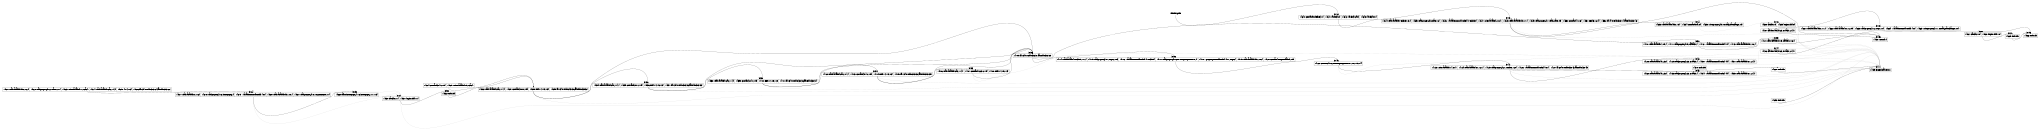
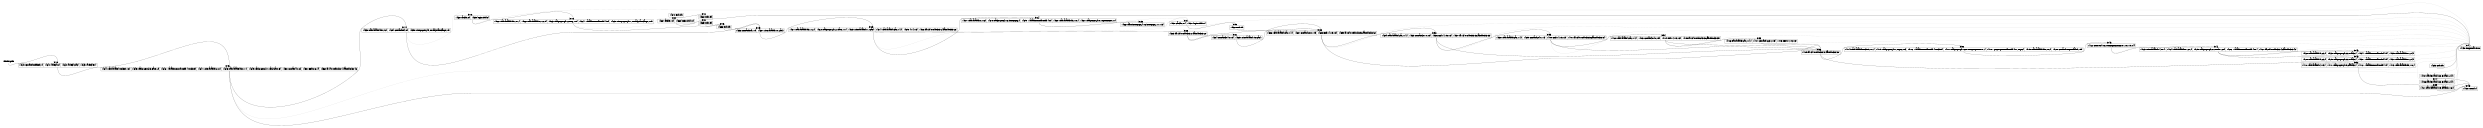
  digraph {
    rankdir=LR
    node [shape=record]
    edge [headport=n tailport=s]
    n1 [label=BB_entry285 shape=none]
    n2 [label="{14640: constant[undefined,v1]|14641: vardecl['m']|14642: vardecl['_2ac']|14643: vardecl['err']}"]
    n3 [label="{14644: read-variable['MochiKit',v3,-]|14645: read-property[v3,'Base',v2]|14646: \<variable-non-null-undef\>['MochiKit']|14647: write-variable[v2,'m']*|14648: read-variable['this',v7,-]|14649: read-property[v7,'readyState',v5]|14650: constant[4.0,v6]|14651: ==[v5,v6,v4]|14652: if[v4](true-block:3714,false-block:3746)}"]
    n4 [label="{14653: read-variable['this',v9,-]|14654: constant[null,v8]|14655: write-property[v9,'onreadystatechange',v8]*}"]
    n5 [label="{14738: return[v1]}"]
    n6 [label="{14739: exceptional-return}"]
+   n7 [label="{14656: constant[null,v10]|14657: write-variable[v10,'_2ac']*}"]
    n8 [label="{14658: catch[e,v8]|14659: begin-with[v8]}"]
    n9 [label="{14671: read-variable['this',v12,-]|14672: read-property[v12,'status',v11]|14673: write-variable[v11,'_2ac']*|14674: read-variable['_2ac',v14,-]|14675: ![v14,v13]|14676: if[v13](true-block:3724,false-block:3726)}"]
    n10 [label="{14661: read-variable['this',v11,-]|14662: read-variable['m',v12,v9]|14663: read-property[v12,'noop',v10]|14664: \<variable-non-null-undef\>['m']|14665: write-property[v11,'onreadystatechange',v10]*}"]
+   n11 [label="{14683: if[v13](true-block:3727,false-block:3728)}"]
    n12 [label="{14677: read-variable['m',v16,-]|14678: read-property[v16,'isNotEmpty',-]|14679: \<variable-non-null-undef\>['m']|14680: read-variable['this',v18,-]|14681: read-property[v18,'responseText',v17]}"]
    n13 [label="{14690: catch[e,v11]|14691: begin-with[v11]}"]
    n14 [label="{14666: end-with}"]
    n15 [label="{14667: catch[e,v10]|14668: begin-with[v10]}"]
    n16 [label="{14684: constant[304.0,v15]|14685: write-variable[v15,'_2ac']*}"]
    n17 [label="{14686: read-variable['_2ac',v14,-]|14687: constant[200.0,v15]|14688: ==[v14,v15,v13]|14689: if[v13](true-block:3736,false-block:3732)}"]
    n18 [label="{14682: call-m.isNotEmpty [v16,'isNotEmpty',v17,v13]}"]
    n19 [label="{14692: end-with}"]
    n20 [label="{14660: end-with}"]
    n21 [label="{14669: end-with}"]
    n22 [label="{14670: end-with}"]
    n23 [label="{14709: if[v13](true-block:3737,false-block:3738)}"]
    n24 [label="{14694: read-variable['_2ac',v14,-]|14695: constant[201.0,v15]|14696: ==[v14,v15,v13]|14697: if[v13](true-block:3736,false-block:3733)}"]
    n25 [label="{14710: read-variable['d',v15,-]|14711: read-property[v15,'callback',-]|14712: \<variable-non-null-undef\>['d']|14713: read-variable['this',v16,-]}"]
    n26 [label="{14714: read-variable['MochiKit',v17,-]|14715: read-property[v17,'Async',v16]|14716: \<variable-non-null-undef\>['MochiKit']|14717: read-property[v16,'XMLHttpRequestError',-]|14718: \<property-non-null-undef\>[v17,'Async']|14719: read-variable['this',v18,-]|14720: constant[\"Request failed\",v19]}"]
    n27 [label="{14698: read-variable['_2ac',v14,-]|14699: constant[204.0,v15]|14700: ==[v14,v15,v13]|14701: if[v13](true-block:3736,false-block:3734)}"]
    n28 [label="{14721: call-d.callback [v15,'callback',v16,-]*}"]
    n29 [label="{14722: construct [v16,'XMLHttpRequestError',v18,v19,v14]}"]
    n30 [label="{14702: read-variable['_2ac',v14,-]|14703: constant[304.0,v15]|14704: ==[v14,v15,v13]|14705: if[v13](true-block:3736,false-block:3735)}"]
    n31 [label="{14693: end-with}"]
    n32 [label="{14706: read-variable['_2ac',v14,-]|14707: constant[1223.0,v15]|14708: ==[v14,v15,v13]}"]
    n33 [label="{14723: write-variable[v14,'err']*|14724: read-variable['err',v21,-]|14725: read-property[v21,'number',v20]|14726: \<variable-non-null-undef\>['err']|14727: if[v20](true-block:3742,false-block:3743)}"]
    n34 [label="{14728: read-variable['d',v23,-]|14729: read-property[v23,'errback',-]|14730: \<variable-non-null-undef\>['d']|14731: read-variable['err',v24,-]}"]
    n35 [label="{14732: read-variable['d',v23,-]|14733: read-property[v23,'errback',-]|14734: \<variable-non-null-undef\>['d']|14735: read-variable['err',v24,-]}"]
    n36 [label="{14736: call-d.errback [v23,'errback',v24,-]*}"]
    n37 [label="{14737: call-d.errback [v23,'errback',v24,-]*}"]
    n1 -> n2 [headlabel="    3712"]
    n2 -> n3 [headlabel="      3713"]
    n3 -> n4 [headlabel="      3714"]
    n3 -> n5 [headlabel="      3746"]
    n3 -> n6 [color=gray headlabel="      3747"]
+   n4 -> n7 [headlabel="      3715"]
    n4 -> n8 [color=gray headlabel="      3716"]
+   n7 -> n9 [headlabel="      3723"]
    n8 -> n6 [color=gray]
    n8 -> n10 [headlabel="      3718"]
+   n9 -> n11 [headlabel="      3726"]
    n9 -> n12 [headlabel="      3724"]
    n9 -> n13 [color=gray headlabel="      3729"]
    n10 -> n14 [headlabel="      3719"]
    n10 -> n15 [color=gray headlabel="      3720"]
+   n11 -> n16 [headlabel="      3727"]
+   n11 -> n17 [headlabel="      3728"]
    n12 -> n13 [color=gray]
    n12 -> n18 [headlabel="      3725"]
    n13 -> n6 [color=gray]
    n13 -> n19 [headlabel="      3730"]
+   n14 -> n7
+   n15 -> n20 [color=gray headlabel="      3717"]
    n15 -> n21 [headlabel="      3721"]
    n16 -> n17
    n17 -> n6 [color=gray]
    n17 -> n23 [headlabel="      3736"]
    n17 -> n24 [headlabel="      3732"]
    n18 -> n13 [color=gray]
    n19 -> n17
    n20 -> n6
    n21 -> n14
    n22 -> n20
    n23 -> n25 [headlabel="      3737"]
    n23 -> n26 [headlabel="      3738"]
    n24 -> n6 [color=gray]
    n24 -> n23
    n24 -> n27 [headlabel="      3733"]
    n25 -> n6 [color=gray]
    n25 -> n28 [headlabel="      3739"]
    n26 -> n29 [headlabel="      3740"]
    n27 -> n6 [color=gray]
    n27 -> n23
    n27 -> n30 [headlabel="      3734"]
    n28 -> n5
    n28 -> n6 [color=gray]
    n29 -> n6 [color=gray]
    n29 -> n33 [headlabel="      3741"]
    n30 -> n6 [color=gray]
    n30 -> n23
    n30 -> n32 [headlabel="      3735"]
    n31 -> n6
    n32 -> n6 [color=gray]
    n32 -> n23
    n33 -> n6 [color=gray]
    n33 -> n34 [headlabel="      3742"]
    n33 -> n35 [headlabel="      3743"]
    n34 -> n6 [color=gray]
    n34 -> n36 [color=gray headlabel="      3744"]
    n35 -> n6 [color=gray]
    n36 -> n5
    n36 -> n6 [color=gray]
    n37 -> n5
    n37 -> n6 [color=gray]
  }
